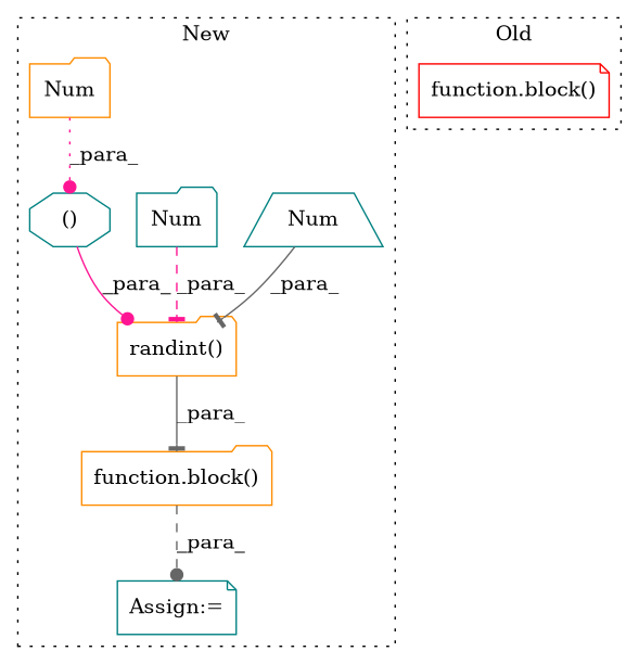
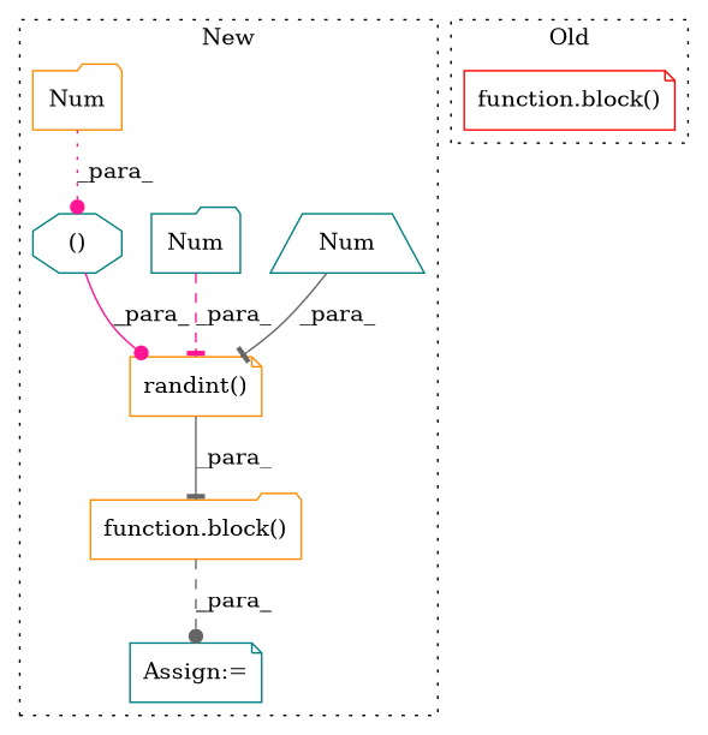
  digraph {
    node [a=75 l="6,1" shape=folder color=teal]
    edge [color=gray40 style=solid arrowhead=dot]
    n1 [label="function.block()" s="5453,5466" color=darkorange]
    n2 [a=68 l=6 label="Assign:=" s=5447 shape=note]
    n3 [a=54 l=0 label="()" s=5435 shape=octagon]
-   n4 [l="14,1" label="randint()" s="5408,5437" color=darkorange]
+   n4 [l="14,1" label="randint()" s="5408,5437" shape=note color=darkorange]
    n5 [a=76 l=4 label=Num s=5426 shape=trapezium]
    n6 [a=76 l=2 label=Num s=5422]
    n7 [a=76 l=2 label=Num s=5433 color=darkorange]
    n8 [label="function.block()" s="3430,3437" shape=note color=red]
    subgraph cluster_1 {
      label=New
      style=dotted
      n1
      n2
      n3
      n4
      n5
      n6
      n7
    }
    subgraph cluster_2 {
      label=Old
      style=dotted
      n8
    }
    n1 -> n2 [label=_para_ style=dashed]
    n3 -> n4 [label=_para_ color=deeppink]
    n4 -> n1 [label=_para_ arrowhead=tee]
    n5 -> n4 [label=_para_ arrowhead=tee]
    n6 -> n4 [label=_para_ color=deeppink style=dashed arrowhead=tee]
    n7 -> n3 [label=_para_ color=deeppink style=dotted]
  }
